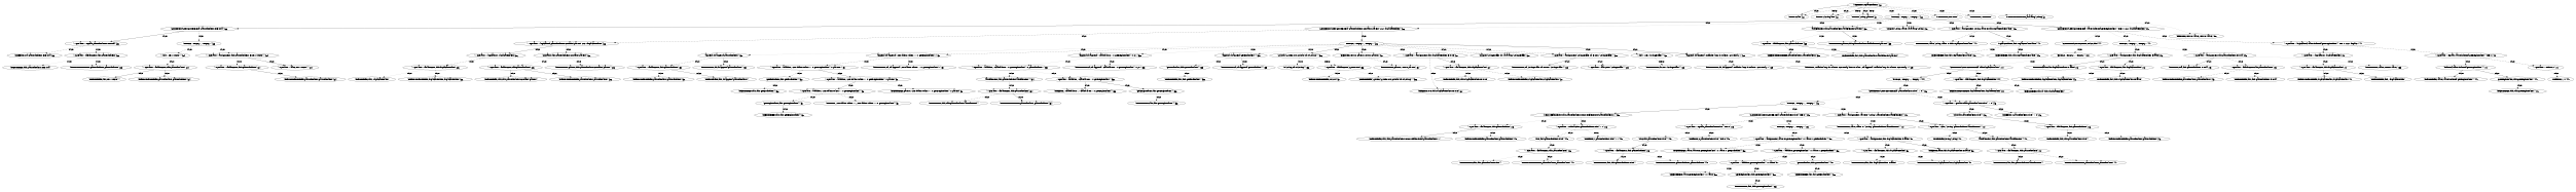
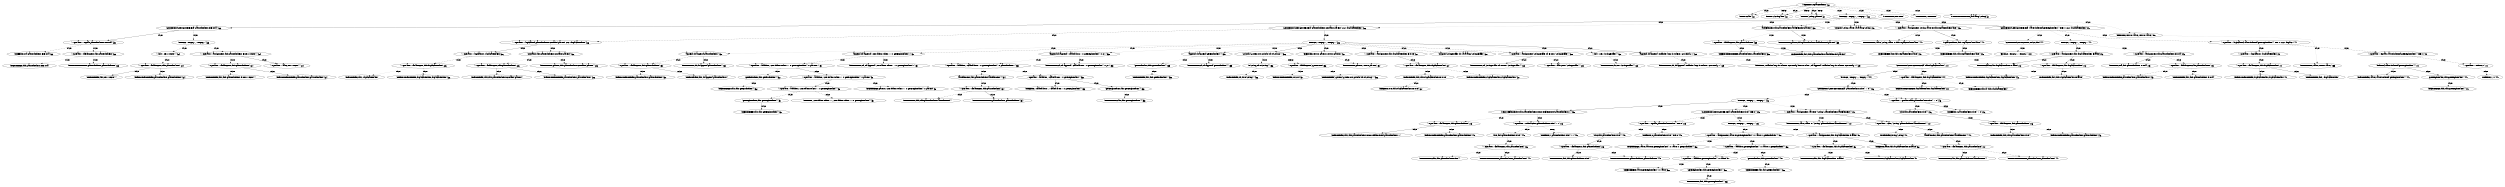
  digraph {
    edge [style=dotted]
    n1 [label=<(METHOD,replaceTokens)<SUB>421</SUB>>]
    n2 [label=<(PARAM,this)<SUB>421</SUB>>]
    n3 [label=<(PARAM,String line)<SUB>421</SUB>>]
    n4 [label=<(PARAM,String parent)<SUB>421</SUB>>]
    n5 [label=<(BLOCK,&lt;empty&gt;,&lt;empty&gt;)<SUB>422</SUB>>]
    n6 [label=<(MODIFIER,PRIVATE)>]
    n7 [label=<(MODIFIER,VIRTUAL)>]
    n8 [label=<(METHOD_RETURN,java.lang.String)<SUB>421</SUB>>]
    n9 [label=<(CONTROL_STRUCTURE,IF,if (passedTokens == null))<SUB>423</SUB>>]
    n10 [label=<(CONTROL_STRUCTURE,IF,if (passedTokens.contains(parent) &amp;&amp; !duplicateToken))<SUB>426</SUB>>]
    n11 [label=<(addElement,this.passedTokens.addElement(parent))<SUB>439</SUB>>]
    n12 [label=<(LOCAL,String value: java.lang.String)<SUB>440</SUB>>]
    n13 [label=<(&lt;operator&gt;.assignment,String value = this.replaceTokens(line))<SUB>440</SUB>>]
    n14 [label=<(CONTROL_STRUCTURE,IF,if (value.indexOf(getBeginToken()) == -1 &amp;&amp; !duplicateToken))<SUB>441</SUB>>]
    n15 [label=<(RETURN,return value;,return value;)<SUB>455</SUB>>]
    n16 [label=<(&lt;operator&gt;.equals,passedTokens == null)<SUB>423</SUB>>]
    n17 [label=<(BLOCK,&lt;empty&gt;,&lt;empty&gt;)<SUB>423</SUB>>]
    n18 [label=<(&lt;operator&gt;.logicalAnd,passedTokens.contains(parent) &amp;&amp; !duplicateToken)<SUB>426</SUB>>]
    n19 [label=<(BLOCK,&lt;empty&gt;,&lt;empty&gt;)<SUB>426</SUB>>]
    n20 [label=<(&lt;operator&gt;.fieldAccess,this.passedTokens)<SUB>439</SUB>>]
    n21 [label=<(IDENTIFIER,parent,this.passedTokens.addElement(parent))<SUB>439</SUB>>]
    n22 [label=<(IDENTIFIER,value,String value = this.replaceTokens(line))<SUB>440</SUB>>]
    n23 [label=<(replaceTokens,this.replaceTokens(line))<SUB>440</SUB>>]
    n24 [label=<(&lt;operator&gt;.logicalAnd,value.indexOf(getBeginToken()) == -1 &amp;&amp; !duplic...)<SUB>441</SUB>>]
    n25 [label=<(BLOCK,&lt;empty&gt;,&lt;empty&gt;)<SUB>441</SUB>>]
    n26 [label=<(CONTROL_STRUCTURE,ELSE,else)<SUB>444</SUB>>]
    n27 [label=<(IDENTIFIER,value,return value;)<SUB>455</SUB>>]
    n28 [label=<(&lt;operator&gt;.fieldAccess,this.passedTokens)<SUB>423</SUB>>]
    n29 [label=<(LITERAL,null,passedTokens == null)<SUB>423</SUB>>]
    n30 [label=<(&lt;operator&gt;.assignment,this.passedTokens = new Vector())<SUB>424</SUB>>]
    n31 [label=<(&lt;init&gt;,new Vector())<SUB>424</SUB>>]
    n32 [label=<(IDENTIFIER,this,passedTokens == null)>]
    n33 [label=<(FIELD_IDENTIFIER,passedTokens,passedTokens)<SUB>423</SUB>>]
    n34 [label=<(&lt;operator&gt;.fieldAccess,this.passedTokens)<SUB>424</SUB>>]
    n35 [label=<(&lt;operator&gt;.alloc,new Vector())<SUB>424</SUB>>]
    n36 [label=<(&lt;operator&gt;.fieldAccess,this.passedTokens)<SUB>424</SUB>>]
+   n37 [label=<(IDENTIFIER,this,this.passedTokens = new Vector())>]
    n38 [label=<(FIELD_IDENTIFIER,passedTokens,passedTokens)<SUB>424</SUB>>]
    n39 [label=<(IDENTIFIER,this,new Vector())>]
    n40 [label=<(FIELD_IDENTIFIER,passedTokens,passedTokens)<SUB>424</SUB>>]
    n41 [label=<(contains,this.passedTokens.contains(parent))<SUB>426</SUB>>]
    n42 [label=<(&lt;operator&gt;.logicalNot,!duplicateToken)<SUB>426</SUB>>]
    n43 [label=<(&lt;operator&gt;.assignment,this.duplicateToken = true)<SUB>427</SUB>>]
    n44 [label=<(LOCAL,StringBuffer sb: java.lang.StringBuffer)<SUB>428</SUB>>]
    n45 [label=<(&lt;operator&gt;.assignment,StringBuffer sb = new StringBuffer())<SUB>428</SUB>>]
    n46 [label=<(&lt;init&gt;,new StringBuffer())<SUB>428</SUB>>]
    n47 [label=<(append,sb.append(&quot;Inifinite loop in tokens. Currently ...)<SUB>429</SUB>>]
    n48 [label=<(append,sb.append(passedTokens))<SUB>430</SUB>>]
    n49 [label=<(append,sb.append(&quot;\nProblem token : &quot; + getBeginToken(...)<SUB>431</SUB>>]
    n50 [label=<(append,sb.append(&quot; called from &quot; + getBeginToken() + p...)<SUB>433</SUB>>]
    n51 [label=<(append,sb.append(getEndToken()))<SUB>435</SUB>>]
    n52 [label=<(println,System.out.println(sb.toString()))<SUB>436</SUB>>]
    n53 [label=<(RETURN,return parent;,return parent;)<SUB>437</SUB>>]
    n54 [label=<(&lt;operator&gt;.fieldAccess,this.passedTokens)<SUB>426</SUB>>]
    n55 [label=<(IDENTIFIER,parent,this.passedTokens.contains(parent))<SUB>426</SUB>>]
    n56 [label=<(&lt;operator&gt;.fieldAccess,this.duplicateToken)<SUB>426</SUB>>]
    n57 [label=<(IDENTIFIER,this,this.passedTokens.contains(parent))>]
    n58 [label=<(FIELD_IDENTIFIER,passedTokens,passedTokens)<SUB>426</SUB>>]
    n59 [label=<(IDENTIFIER,this,!duplicateToken)>]
    n60 [label=<(FIELD_IDENTIFIER,duplicateToken,duplicateToken)<SUB>426</SUB>>]
    n61 [label=<(&lt;operator&gt;.fieldAccess,this.duplicateToken)<SUB>427</SUB>>]
    n62 [label=<(LITERAL,true,this.duplicateToken = true)<SUB>427</SUB>>]
    n63 [label=<(IDENTIFIER,sb,StringBuffer sb = new StringBuffer())<SUB>428</SUB>>]
    n64 [label=<(&lt;operator&gt;.alloc,new StringBuffer())<SUB>428</SUB>>]
    n65 [label=<(IDENTIFIER,sb,new StringBuffer())<SUB>428</SUB>>]
    n66 [label=<(IDENTIFIER,sb,sb.append(&quot;Inifinite loop in tokens. Currently ...)<SUB>429</SUB>>]
    n67 [label=<(LITERAL,&quot;Inifinite loop in tokens. Currently known toke...,sb.append(&quot;Inifinite loop in tokens. Currently ...)<SUB>429</SUB>>]
    n68 [label=<(IDENTIFIER,sb,sb.append(passedTokens))<SUB>430</SUB>>]
    n69 [label=<(&lt;operator&gt;.fieldAccess,this.passedTokens)<SUB>430</SUB>>]
    n70 [label=<(IDENTIFIER,sb,sb.append(&quot;\nProblem token : &quot; + getBeginToken(...)<SUB>431</SUB>>]
    n71 [label=<(&lt;operator&gt;.addition,&quot;\nProblem token : &quot; + getBeginToken() + parent...)<SUB>431</SUB>>]
    n72 [label=<(IDENTIFIER,sb,sb.append(&quot; called from &quot; + getBeginToken() + p...)<SUB>433</SUB>>]
    n73 [label=<(&lt;operator&gt;.addition,&quot; called from &quot; + getBeginToken() + passedToken...)<SUB>433</SUB>>]
    n74 [label=<(IDENTIFIER,sb,sb.append(getEndToken()))<SUB>435</SUB>>]
    n75 [label=<(getEndToken,this.getEndToken())<SUB>435</SUB>>]
    n76 [label=<(&lt;operator&gt;.fieldAccess,System.out)<SUB>436</SUB>>]
    n77 [label=<(toString,sb.toString())<SUB>436</SUB>>]
    n78 [label=<(IDENTIFIER,parent,return parent;)<SUB>437</SUB>>]
    n79 [label=<(IDENTIFIER,this,this.duplicateToken = true)>]
    n80 [label=<(FIELD_IDENTIFIER,duplicateToken,duplicateToken)<SUB>427</SUB>>]
    n81 [label=<(IDENTIFIER,this,sb.append(passedTokens))>]
    n82 [label=<(FIELD_IDENTIFIER,passedTokens,passedTokens)<SUB>430</SUB>>]
    n83 [label=<(&lt;operator&gt;.addition,&quot;\nProblem token : &quot; + getBeginToken() + parent)<SUB>431</SUB>>]
    n84 [label=<(getEndToken,this.getEndToken())<SUB>432</SUB>>]
    n85 [label=<(&lt;operator&gt;.addition,&quot;\nProblem token : &quot; + getBeginToken())<SUB>431</SUB>>]
    n86 [label=<(IDENTIFIER,parent,&quot;\nProblem token : &quot; + getBeginToken() + parent)<SUB>431</SUB>>]
    n87 [label=<(IDENTIFIER,this,this.getEndToken())<SUB>432</SUB>>]
    n88 [label=<(LITERAL,&quot;\nProblem token : &quot;,&quot;\nProblem token : &quot; + getBeginToken())<SUB>431</SUB>>]
    n89 [label=<(getBeginToken,this.getBeginToken())<SUB>431</SUB>>]
    n90 [label=<(IDENTIFIER,this,this.getBeginToken())<SUB>431</SUB>>]
    n91 [label=<(&lt;operator&gt;.addition,&quot; called from &quot; + getBeginToken())<SUB>433</SUB>>]
    n92 [label=<(lastElement,this.passedTokens.lastElement())<SUB>434</SUB>>]
    n93 [label=<(LITERAL,&quot; called from &quot;,&quot; called from &quot; + getBeginToken())<SUB>433</SUB>>]
    n94 [label=<(getBeginToken,this.getBeginToken())<SUB>433</SUB>>]
    n95 [label=<(&lt;operator&gt;.fieldAccess,this.passedTokens)<SUB>434</SUB>>]
    n96 [label=<(IDENTIFIER,this,this.getBeginToken())<SUB>433</SUB>>]
    n97 [label=<(IDENTIFIER,this,this.passedTokens.lastElement())>]
    n98 [label=<(FIELD_IDENTIFIER,passedTokens,passedTokens)<SUB>434</SUB>>]
    n99 [label=<(IDENTIFIER,this,this.getEndToken())<SUB>435</SUB>>]
    n100 [label=<(IDENTIFIER,System,System.out.println(sb.toString()))<SUB>436</SUB>>]
    n101 [label=<(FIELD_IDENTIFIER,out,out)<SUB>437</SUB>>]
+   n102 [label=<(IDENTIFIER,sb,sb.toString())<SUB>436</SUB>>]
    n103 [label=<(IDENTIFIER,this,this.passedTokens.addElement(parent))>]
    n104 [label=<(FIELD_IDENTIFIER,passedTokens,passedTokens)<SUB>439</SUB>>]
    n105 [label=<(IDENTIFIER,this,this.replaceTokens(line))<SUB>440</SUB>>]
    n106 [label=<(IDENTIFIER,line,this.replaceTokens(line))<SUB>440</SUB>>]
    n107 [label=<(&lt;operator&gt;.equals,value.indexOf(getBeginToken()) == -1)<SUB>441</SUB>>]
    n108 [label=<(&lt;operator&gt;.logicalNot,!duplicateToken)<SUB>441</SUB>>]
    n109 [label=<(&lt;operator&gt;.assignment,this.duplicateToken = false)<SUB>442</SUB>>]
    n110 [label=<(&lt;operator&gt;.assignment,this.passedTokens = null)<SUB>443</SUB>>]
    n111 [label=<(BLOCK,&lt;empty&gt;,&lt;empty&gt;)<SUB>444</SUB>>]
    n112 [label=<(indexOf,value.indexOf(getBeginToken()))<SUB>441</SUB>>]
    n113 [label=<(&lt;operator&gt;.minus,-1)<SUB>441</SUB>>]
    n114 [label=<(&lt;operator&gt;.fieldAccess,this.duplicateToken)<SUB>441</SUB>>]
    n115 [label=<(IDENTIFIER,value,value.indexOf(getBeginToken()))<SUB>441</SUB>>]
    n116 [label=<(getBeginToken,this.getBeginToken())<SUB>441</SUB>>]
    n117 [label=<(LITERAL,1,-1)<SUB>441</SUB>>]
    n118 [label=<(IDENTIFIER,this,this.getBeginToken())<SUB>441</SUB>>]
    n119 [label=<(IDENTIFIER,this,!duplicateToken)>]
    n120 [label=<(FIELD_IDENTIFIER,duplicateToken,duplicateToken)<SUB>441</SUB>>]
    n121 [label=<(&lt;operator&gt;.fieldAccess,this.duplicateToken)<SUB>442</SUB>>]
    n122 [label=<(LITERAL,false,this.duplicateToken = false)<SUB>442</SUB>>]
    n123 [label=<(&lt;operator&gt;.fieldAccess,this.passedTokens)<SUB>443</SUB>>]
    n124 [label=<(LITERAL,null,this.passedTokens = null)<SUB>443</SUB>>]
    n125 [label=<(IDENTIFIER,this,this.duplicateToken = false)>]
    n126 [label=<(FIELD_IDENTIFIER,duplicateToken,duplicateToken)<SUB>442</SUB>>]
    n127 [label=<(IDENTIFIER,this,this.passedTokens = null)>]
    n128 [label=<(FIELD_IDENTIFIER,passedTokens,passedTokens)<SUB>443</SUB>>]
    n129 [label=<(CONTROL_STRUCTURE,IF,if (this.duplicateToken))<SUB>444</SUB>>]
    n130 [label=<(&lt;operator&gt;.fieldAccess,this.duplicateToken)<SUB>444</SUB>>]
    n131 [label=<(BLOCK,&lt;empty&gt;,&lt;empty&gt;)<SUB>444</SUB>>]
    n132 [label=<(IDENTIFIER,this,if (this.duplicateToken))>]
    n133 [label=<(FIELD_IDENTIFIER,duplicateToken,duplicateToken)<SUB>444</SUB>>]
    n134 [label=<(CONTROL_STRUCTURE,IF,if (passedTokens.size() &gt; 0))<SUB>446</SUB>>]
    n135 [label=<(&lt;operator&gt;.greaterThan,passedTokens.size() &gt; 0)<SUB>446</SUB>>]
    n136 [label=<(BLOCK,&lt;empty&gt;,&lt;empty&gt;)<SUB>446</SUB>>]
    n137 [label=<(size,this.passedTokens.size())<SUB>446</SUB>>]
    n138 [label=<(LITERAL,0,passedTokens.size() &gt; 0)<SUB>446</SUB>>]
    n139 [label=<(&lt;operator&gt;.assignment,value = (String) passedTokens.lastElement())<SUB>447</SUB>>]
    n140 [label=<(removeElementAt,this.passedTokens.removeElementAt(passedTokens....)<SUB>448</SUB>>]
    n141 [label=<(CONTROL_STRUCTURE,IF,if (passedTokens.size() == 0))<SUB>449</SUB>>]
    n142 [label=<(&lt;operator&gt;.fieldAccess,this.passedTokens)<SUB>446</SUB>>]
    n143 [label=<(IDENTIFIER,this,this.passedTokens.size())>]
    n144 [label=<(FIELD_IDENTIFIER,passedTokens,passedTokens)<SUB>446</SUB>>]
    n145 [label=<(IDENTIFIER,value,value = (String) passedTokens.lastElement())<SUB>447</SUB>>]
    n146 [label=<(&lt;operator&gt;.cast,(String) passedTokens.lastElement())<SUB>447</SUB>>]
    n147 [label=<(&lt;operator&gt;.fieldAccess,this.passedTokens)<SUB>448</SUB>>]
    n148 [label=<(&lt;operator&gt;.subtraction,passedTokens.size() - 1)<SUB>448</SUB>>]
    n149 [label=<(&lt;operator&gt;.equals,passedTokens.size() == 0)<SUB>449</SUB>>]
    n150 [label=<(BLOCK,&lt;empty&gt;,&lt;empty&gt;)<SUB>449</SUB>>]
    n151 [label=<(TYPE_REF,String,String)<SUB>447</SUB>>]
    n152 [label=<(lastElement,this.passedTokens.lastElement())<SUB>447</SUB>>]
    n153 [label=<(&lt;operator&gt;.fieldAccess,this.passedTokens)<SUB>447</SUB>>]
    n154 [label=<(IDENTIFIER,this,this.passedTokens.lastElement())>]
    n155 [label=<(FIELD_IDENTIFIER,passedTokens,passedTokens)<SUB>447</SUB>>]
    n156 [label=<(IDENTIFIER,this,this.passedTokens.removeElementAt(passedTokens....)>]
    n157 [label=<(FIELD_IDENTIFIER,passedTokens,passedTokens)<SUB>448</SUB>>]
    n158 [label=<(size,this.passedTokens.size())<SUB>448</SUB>>]
    n159 [label=<(LITERAL,1,passedTokens.size() - 1)<SUB>448</SUB>>]
    n160 [label=<(&lt;operator&gt;.fieldAccess,this.passedTokens)<SUB>448</SUB>>]
    n161 [label=<(IDENTIFIER,this,this.passedTokens.size())>]
    n162 [label=<(FIELD_IDENTIFIER,passedTokens,passedTokens)<SUB>448</SUB>>]
    n163 [label=<(size,this.passedTokens.size())<SUB>449</SUB>>]
    n164 [label=<(LITERAL,0,passedTokens.size() == 0)<SUB>449</SUB>>]
    n165 [label=<(&lt;operator&gt;.assignment,value = getBeginToken() + value + getEndToken())<SUB>450</SUB>>]
    n166 [label=<(&lt;operator&gt;.assignment,this.duplicateToken = false)<SUB>451</SUB>>]
    n167 [label=<(&lt;operator&gt;.fieldAccess,this.passedTokens)<SUB>449</SUB>>]
    n168 [label=<(IDENTIFIER,this,this.passedTokens.size())>]
    n169 [label=<(FIELD_IDENTIFIER,passedTokens,passedTokens)<SUB>449</SUB>>]
    n170 [label=<(IDENTIFIER,value,value = getBeginToken() + value + getEndToken())<SUB>450</SUB>>]
    n171 [label=<(&lt;operator&gt;.addition,getBeginToken() + value + getEndToken())<SUB>450</SUB>>]
    n172 [label=<(&lt;operator&gt;.fieldAccess,this.duplicateToken)<SUB>451</SUB>>]
    n173 [label=<(LITERAL,false,this.duplicateToken = false)<SUB>451</SUB>>]
    n174 [label=<(&lt;operator&gt;.addition,getBeginToken() + value)<SUB>450</SUB>>]
    n175 [label=<(getEndToken,this.getEndToken())<SUB>450</SUB>>]
    n176 [label=<(getBeginToken,this.getBeginToken())<SUB>450</SUB>>]
    n177 [label=<(IDENTIFIER,value,getBeginToken() + value)<SUB>450</SUB>>]
    n178 [label=<(IDENTIFIER,this,this.getEndToken())<SUB>450</SUB>>]
    n179 [label=<(IDENTIFIER,this,this.getBeginToken())<SUB>450</SUB>>]
    n180 [label=<(IDENTIFIER,this,this.duplicateToken = false)>]
    n181 [label=<(FIELD_IDENTIFIER,duplicateToken,duplicateToken)<SUB>451</SUB>>]
    n1 -> n2 [label="AST: " style=solid]
    n1 -> n2 [label="DDG: " style=dashed]
    n1 -> n3 [label="AST: "]
    n1 -> n3 [label="DDG: " style=solid]
    n1 -> n4 [label="AST: " style=solid]
    n1 -> n4 [label="DDG: " style=dashed]
    n1 -> n5 [label="AST: "]
    n1 -> n6 [label="AST: " style=dashed]
    n1 -> n7 [label="AST: " style=dashed]
    n1 -> n8 [label="AST: "]
    n5 -> n9 [label="AST: " style=solid]
    n5 -> n10 [label="AST: "]
    n5 -> n11 [label="AST: " style=dashed]
    n5 -> n12 [label="AST: " style=solid]
    n5 -> n13 [label="AST: "]
    n5 -> n14 [label="AST: " style=solid]
    n5 -> n15 [label="AST: "]
    n9 -> n16 [label="AST: " style=solid]
    n9 -> n17 [label="AST: " style=dashed]
    n10 -> n18 [label="AST: " style=dashed]
    n10 -> n19 [label="AST: " style=solid]
    n11 -> n20 [label="AST: "]
    n11 -> n21 [label="AST: " style=solid]
    n13 -> n22 [label="AST: " style=dashed]
    n13 -> n23 [label="AST: " style=solid]
    n14 -> n24 [label="AST: " style=dashed]
    n14 -> n25 [label="AST: "]
    n14 -> n26 [label="AST: "]
-   n110 -> n27 [label="AST: "]
+   n15 -> n27 [label="AST: "]
    n16 -> n28 [label="AST: "]
    n16 -> n29 [label="AST: " style=dashed]
    n17 -> n30 [label="AST: "]
    n17 -> n31 [label="AST: " style=dashed]
    n18 -> n41 [label="AST: " style=dashed]
    n18 -> n42 [label="AST: " style=solid]
    n19 -> n43 [label="AST: "]
    n19 -> n44 [label="AST: " style=dashed]
    n19 -> n45 [label="AST: " style=dashed]
    n19 -> n46 [label="AST: "]
    n19 -> n47 [label="AST: " style=solid]
    n19 -> n48 [label="AST: "]
    n19 -> n49 [label="AST: " style=dashed]
    n19 -> n50 [label="AST: "]
    n19 -> n51 [label="AST: "]
    n19 -> n52 [label="AST: " style=solid]
    n19 -> n53 [label="AST: " style=solid]
    n20 -> n103 [label="AST: " style=solid]
    n20 -> n104 [label="AST: " style=dashed]
    n23 -> n105 [label="AST: " style=solid]
    n23 -> n106 [label="AST: " style=dashed]
    n24 -> n107 [label="AST: " style=dashed]
    n24 -> n108 [label="AST: " style=solid]
    n25 -> n109 [label="AST: " style=solid]
    n25 -> n110 [label="AST: "]
    n26 -> n111 [label="AST: "]
    n28 -> n32 [label="AST: "]
    n28 -> n33 [label="AST: "]
    n30 -> n34 [label="AST: "]
    n30 -> n35 [label="AST: " style=solid]
    n31 -> n36 [label="AST: "]
+   n34 -> n37 [label="AST: "]
    n34 -> n38 [label="AST: " style=solid]
    n36 -> n39 [label="AST: " style=solid]
    n36 -> n40 [label="AST: " style=solid]
    n41 -> n54 [label="AST: "]
    n41 -> n55 [label="AST: "]
    n42 -> n56 [label="AST: " style=dashed]
    n43 -> n61 [label="AST: " style=solid]
-   n43 -> n62 [label="AST: " style=dashed]
+   n79 -> n62 [label="AST: " style=dashed]
    n45 -> n63 [label="AST: " style=solid]
    n45 -> n64 [label="AST: "]
-   n46 -> n65 [label="DDG: " style=dashed]
+   n46 -> n65 [label="AST: " style=dashed]
    n47 -> n66 [label="AST: " style=dashed]
    n47 -> n67 [label="AST: "]
    n48 -> n68 [label="AST: " style=solid]
    n48 -> n69 [label="AST: " style=dashed]
    n49 -> n70 [label="AST: " style=dashed]
    n49 -> n71 [label="AST: " style=dashed]
    n50 -> n72 [label="AST: " style=dashed]
    n50 -> n73 [label="AST: "]
    n51 -> n74 [label="AST: " style=solid]
    n51 -> n75 [label="AST: "]
    n52 -> n76 [label="DDG: "]
    n52 -> n77 [label="AST: " style=dashed]
    n53 -> n78 [label="AST: " style=dashed]
    n54 -> n57 [label="AST: " style=solid]
    n54 -> n58 [label="AST: " style=solid]
    n56 -> n59 [label="AST: "]
    n56 -> n60 [label="AST: " style=dashed]
    n61 -> n79 [label="AST: "]
    n61 -> n80 [label="AST: " style=dashed]
    n69 -> n81 [label="AST: " style=solid]
    n69 -> n82 [label="AST: "]
    n71 -> n83 [label="AST: " style=solid]
    n71 -> n84 [label="AST: " style=dashed]
    n73 -> n91 [label="AST: "]
    n73 -> n92 [label="AST: "]
    n75 -> n99 [label="AST: "]
    n76 -> n100 [label="AST: "]
    n76 -> n101 [label="AST: " style=dashed]
+   n77 -> n102 [label="AST: " style=dashed]
    n83 -> n85 [label="AST: " style=solid]
    n83 -> n86 [label="AST: "]
    n84 -> n87 [label="AST: "]
    n85 -> n88 [label="AST: " style=dashed]
    n85 -> n89 [label="AST: " style=dashed]
    n89 -> n90 [label="AST: " style=solid]
    n91 -> n93 [label="AST: " style=solid]
    n91 -> n94 [label="AST: " style=solid]
    n92 -> n95 [label="AST: " style=dashed]
    n94 -> n96 [label="AST: "]
    n95 -> n97 [label="AST: " style=dashed]
    n95 -> n98 [label="AST: " style=solid]
-   n107 -> n112 [label="AST: " style=dashed]
    n107 -> n113 [label="AST: " style=dashed]
    n108 -> n114 [label="AST: "]
    n109 -> n121 [label="AST: " style=solid]
    n109 -> n122 [label="AST: " style=solid]
    n110 -> n123 [label="AST: " style=dashed]
    n110 -> n124 [label="AST: " style=solid]
    n111 -> n129 [label="AST: "]
    n112 -> n115 [label="AST: " style=solid]
    n112 -> n116 [label="AST: " style=solid]
    n113 -> n117 [label="AST: "]
    n114 -> n119 [label="AST: " style=solid]
    n114 -> n120 [label="AST: " style=solid]
    n116 -> n118 [label="AST: "]
    n121 -> n125 [label="AST: " style=solid]
    n121 -> n126 [label="AST: "]
    n123 -> n127 [label="AST: "]
    n123 -> n128 [label="AST: " style=dashed]
    n129 -> n130 [label="AST: " style=solid]
    n129 -> n131 [label="AST: " style=solid]
    n130 -> n132 [label="AST: "]
    n130 -> n133 [label="AST: " style=dashed]
    n131 -> n134 [label="AST: " style=dashed]
    n134 -> n135 [label="AST: " style=dashed]
    n134 -> n136 [label="AST: "]
    n135 -> n137 [label="AST: " style=dashed]
    n135 -> n138 [label="AST: " style=solid]
    n136 -> n139 [label="AST: "]
    n136 -> n140 [label="AST: " style=solid]
    n136 -> n141 [label="AST: "]
    n137 -> n142 [label="AST: " style=solid]
    n139 -> n145 [label="AST: "]
    n139 -> n146 [label="AST: " style=solid]
    n140 -> n147 [label="AST: "]
    n140 -> n148 [label="AST: " style=dashed]
    n141 -> n149 [label="AST: " style=dashed]
    n141 -> n150 [label="AST: " style=dashed]
    n142 -> n143 [label="AST: " style=solid]
    n142 -> n144 [label="AST: "]
    n146 -> n151 [label="AST: " style=dashed]
    n146 -> n152 [label="AST: " style=solid]
    n147 -> n156 [label="AST: " style=solid]
    n147 -> n157 [label="AST: "]
    n148 -> n158 [label="AST: " style=dashed]
    n148 -> n159 [label="DDG: "]
    n149 -> n163 [label="AST: "]
    n149 -> n164 [label="AST: "]
    n150 -> n165 [label="AST: "]
    n150 -> n166 [label="AST: "]
    n152 -> n153 [label="AST: " style=dashed]
    n153 -> n154 [label="AST: " style=dashed]
    n153 -> n155 [label="AST: " style=dashed]
    n158 -> n160 [label="AST: " style=dashed]
    n160 -> n161 [label="AST: "]
    n160 -> n162 [label="AST: " style=dashed]
    n163 -> n167 [label="AST: " style=solid]
    n165 -> n170 [label="AST: " style=dashed]
    n165 -> n171 [label="AST: "]
    n166 -> n172 [label="AST: " style=dashed]
    n166 -> n173 [label="AST: " style=solid]
    n167 -> n168 [label="AST: " style=solid]
    n167 -> n169 [label="AST: "]
    n171 -> n174 [label="AST: " style=dashed]
    n171 -> n175 [label="AST: "]
    n172 -> n180 [label="AST: "]
    n172 -> n181 [label="AST: "]
    n174 -> n176 [label="AST: "]
    n174 -> n177 [label="AST: "]
    n175 -> n178 [label="AST: "]
    n176 -> n179 [label="AST: " style=dashed]
  }
